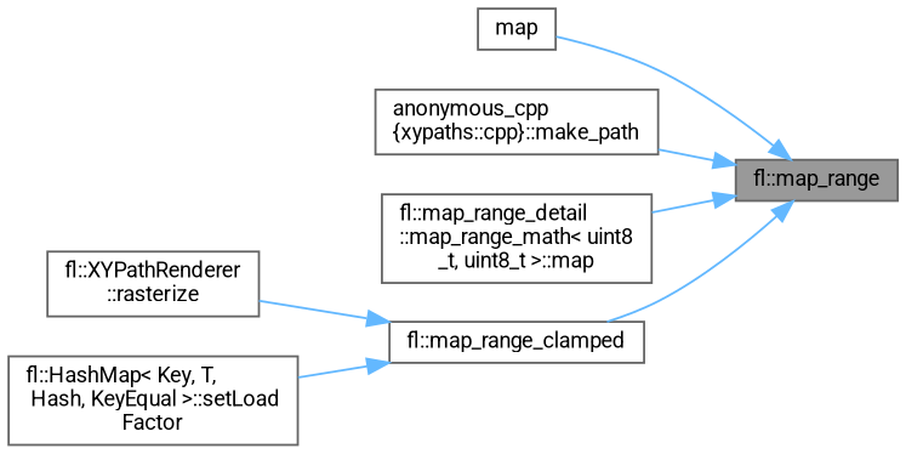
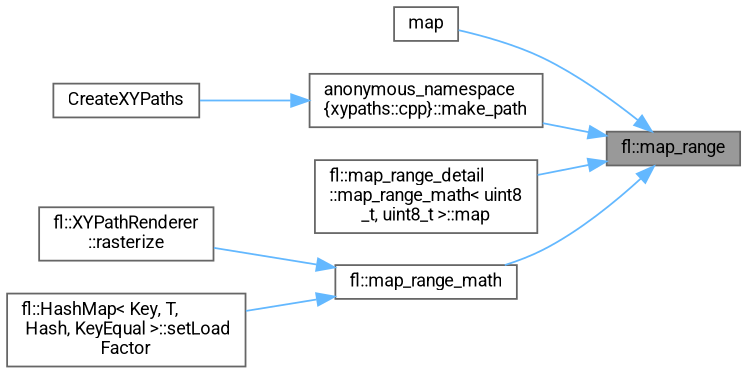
  digraph {
    fontname=Roboto
    rankdir=RL
    node [color=grey40 fillcolor=white fontname=Roboto fontsize=10 shape=box style=filled]
    edge [color=steelblue1 dir=back fontname=Roboto fontsize=10 labelfontname=Helvetica labelfontsize=10 style=solid]
    n1 [color=gray40 fillcolor=grey60 fontcolor=black height=0.2 label="fl::map_range" width=0.4]
    n2 [height=0.2 label=map width=0.4]
-   n3 [height=0.2 label="anonymous_cpp\l\{xypaths::cpp\}::make_path" width=0.4]
+   n3 [height=0.2 label="anonymous_namespace\l\{xypaths::cpp\}::make_path" width=0.4]
    n4 [height=0.2 label="fl::map_range_detail\l::map_range_math\< uint8\l_t, uint8_t \>::map" width=0.4]
-   n5 [height=0.2 label="fl::map_range_clamped" width=0.4]
+   n5 [height=0.2 label="fl::map_range_math" width=0.4]
+   n6 [height=0.2 label=CreateXYPaths width=0.4]
    n7 [height=0.2 label="fl::XYPathRenderer\l::rasterize" width=0.4]
    n8 [height=0.2 label="fl::HashMap\< Key, T,\l Hash, KeyEqual \>::setLoad\lFactor" width=0.4]
    n1 -> n2
    n1 -> n3
    n1 -> n4
    n1 -> n5
+   n3 -> n6
    n5 -> n7
    n5 -> n8
  }
